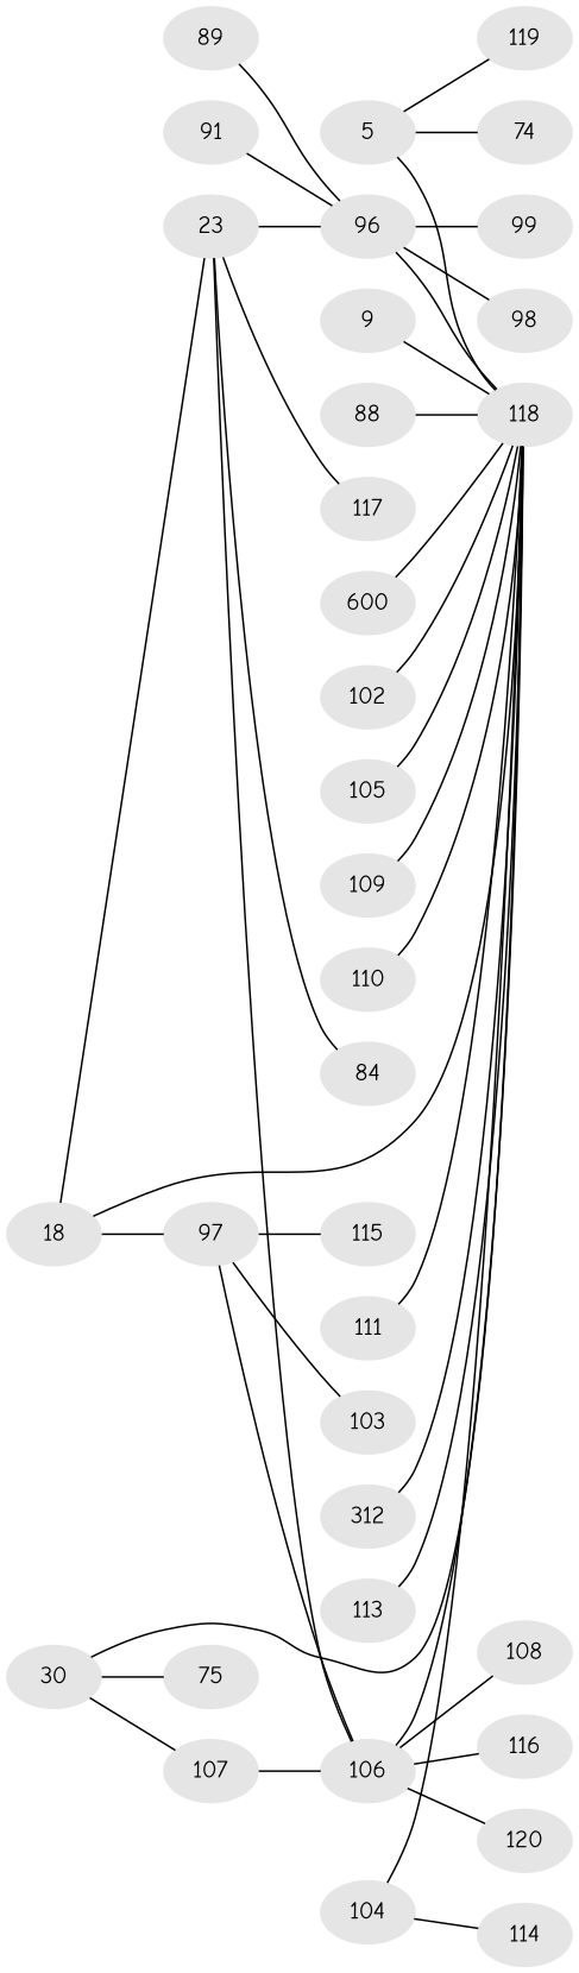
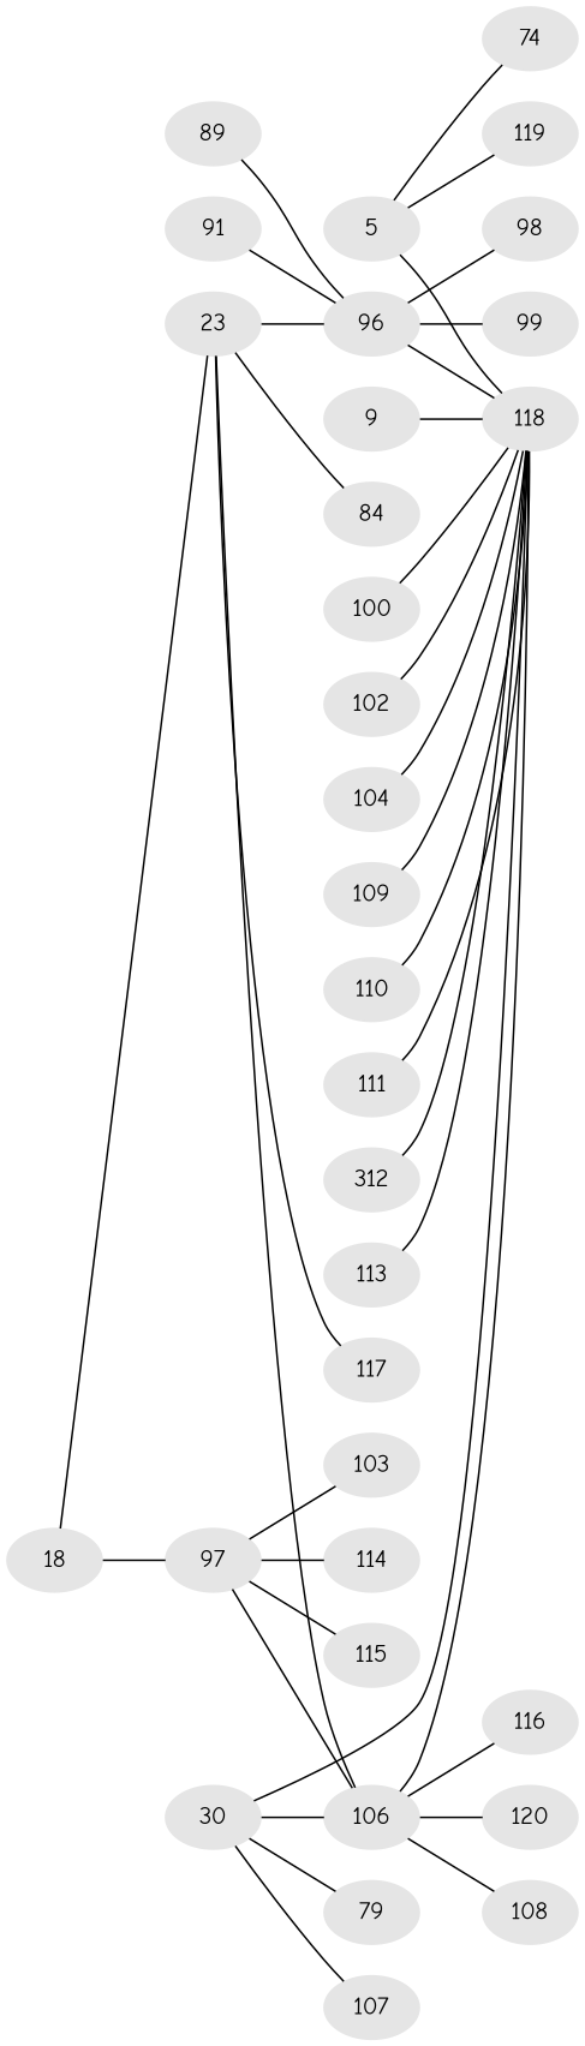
  graph {
    fontname="Comic Neue"
    rankdir=LR
    node [color=gray90 fontname="Comic Neue" style=filled]
    edge [fontname="Comic Neue"]
    5 [super="+3"]
    74
    118 [super="+59+11+37+43+12+57+64+62+67+68+87+93+92"]
    119
    9 [super="+7"]
    18 [super="+13+14"]
    23 [super="+22"]
    97 [super="+49+75+78+94"]
    84
    96 [super="+24+38+61+65+69+72+77+80"]
    106 [super="+101"]
    117
    103
    114
    115
    98 [super="+71"]
    99
    108
    116
    120
    30 [super="+29"]
-   79 [label=75]
+   79
    107
-   88
    89
    91
-   100 [label=600]
+   100
    102
    104
-   105
    109
    110
    111
    n34 [label=312 super="+46"]
    113
    5 -- 74
    5 -- 118 [weight=8]
    5 -- 119
    9 -- 118 [weight=9]
-   18 -- 118 [weight=3]
    18 -- 23
    18 -- 97 [weight=9]
    23 -- 84
    23 -- 96 [weight=8]
    23 -- 106
    23 -- 117
    97 -- 106
    97 -- 103
-   104 -- 114
+   97 -- 114
    97 -- 115
    96 -- 118 [weight=2]
    96 -- 98
    96 -- 99
    106 -- 118 [weight=4]
    106 -- 108
    106 -- 116
    106 -- 120
    30 -- 118
-   107 -- 106 [weight=8]
+   30 -- 106 [weight=8]
    30 -- 79
    30 -- 107
-   88 -- 118
    89 -- 96
    91 -- 96
    100 -- 118
    102 -- 118
    104 -- 118
-   105 -- 118
    109 -- 118
    110 -- 118
    111 -- 118
    n34 -- 118
    113 -- 118
  }
